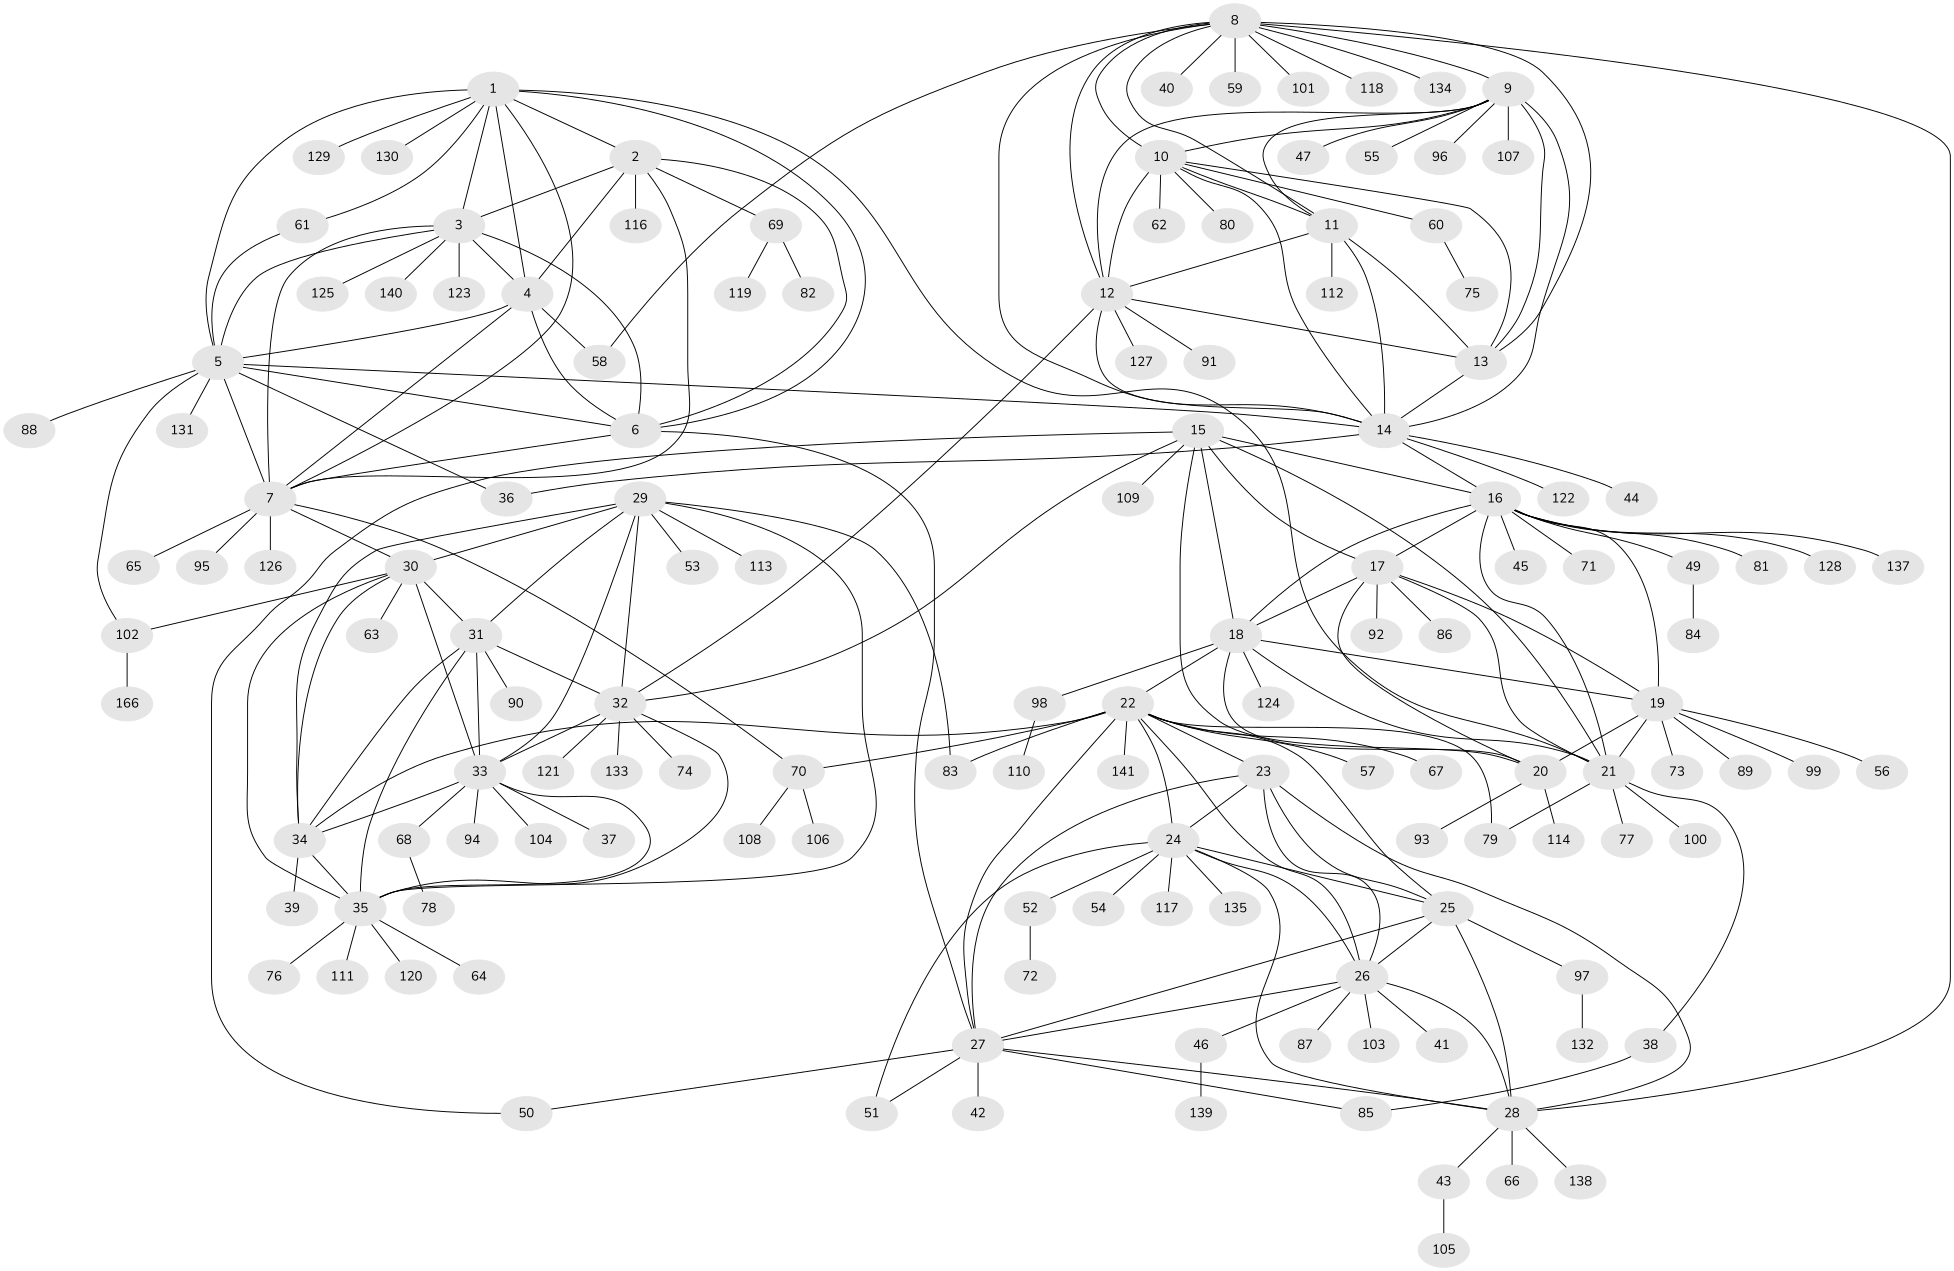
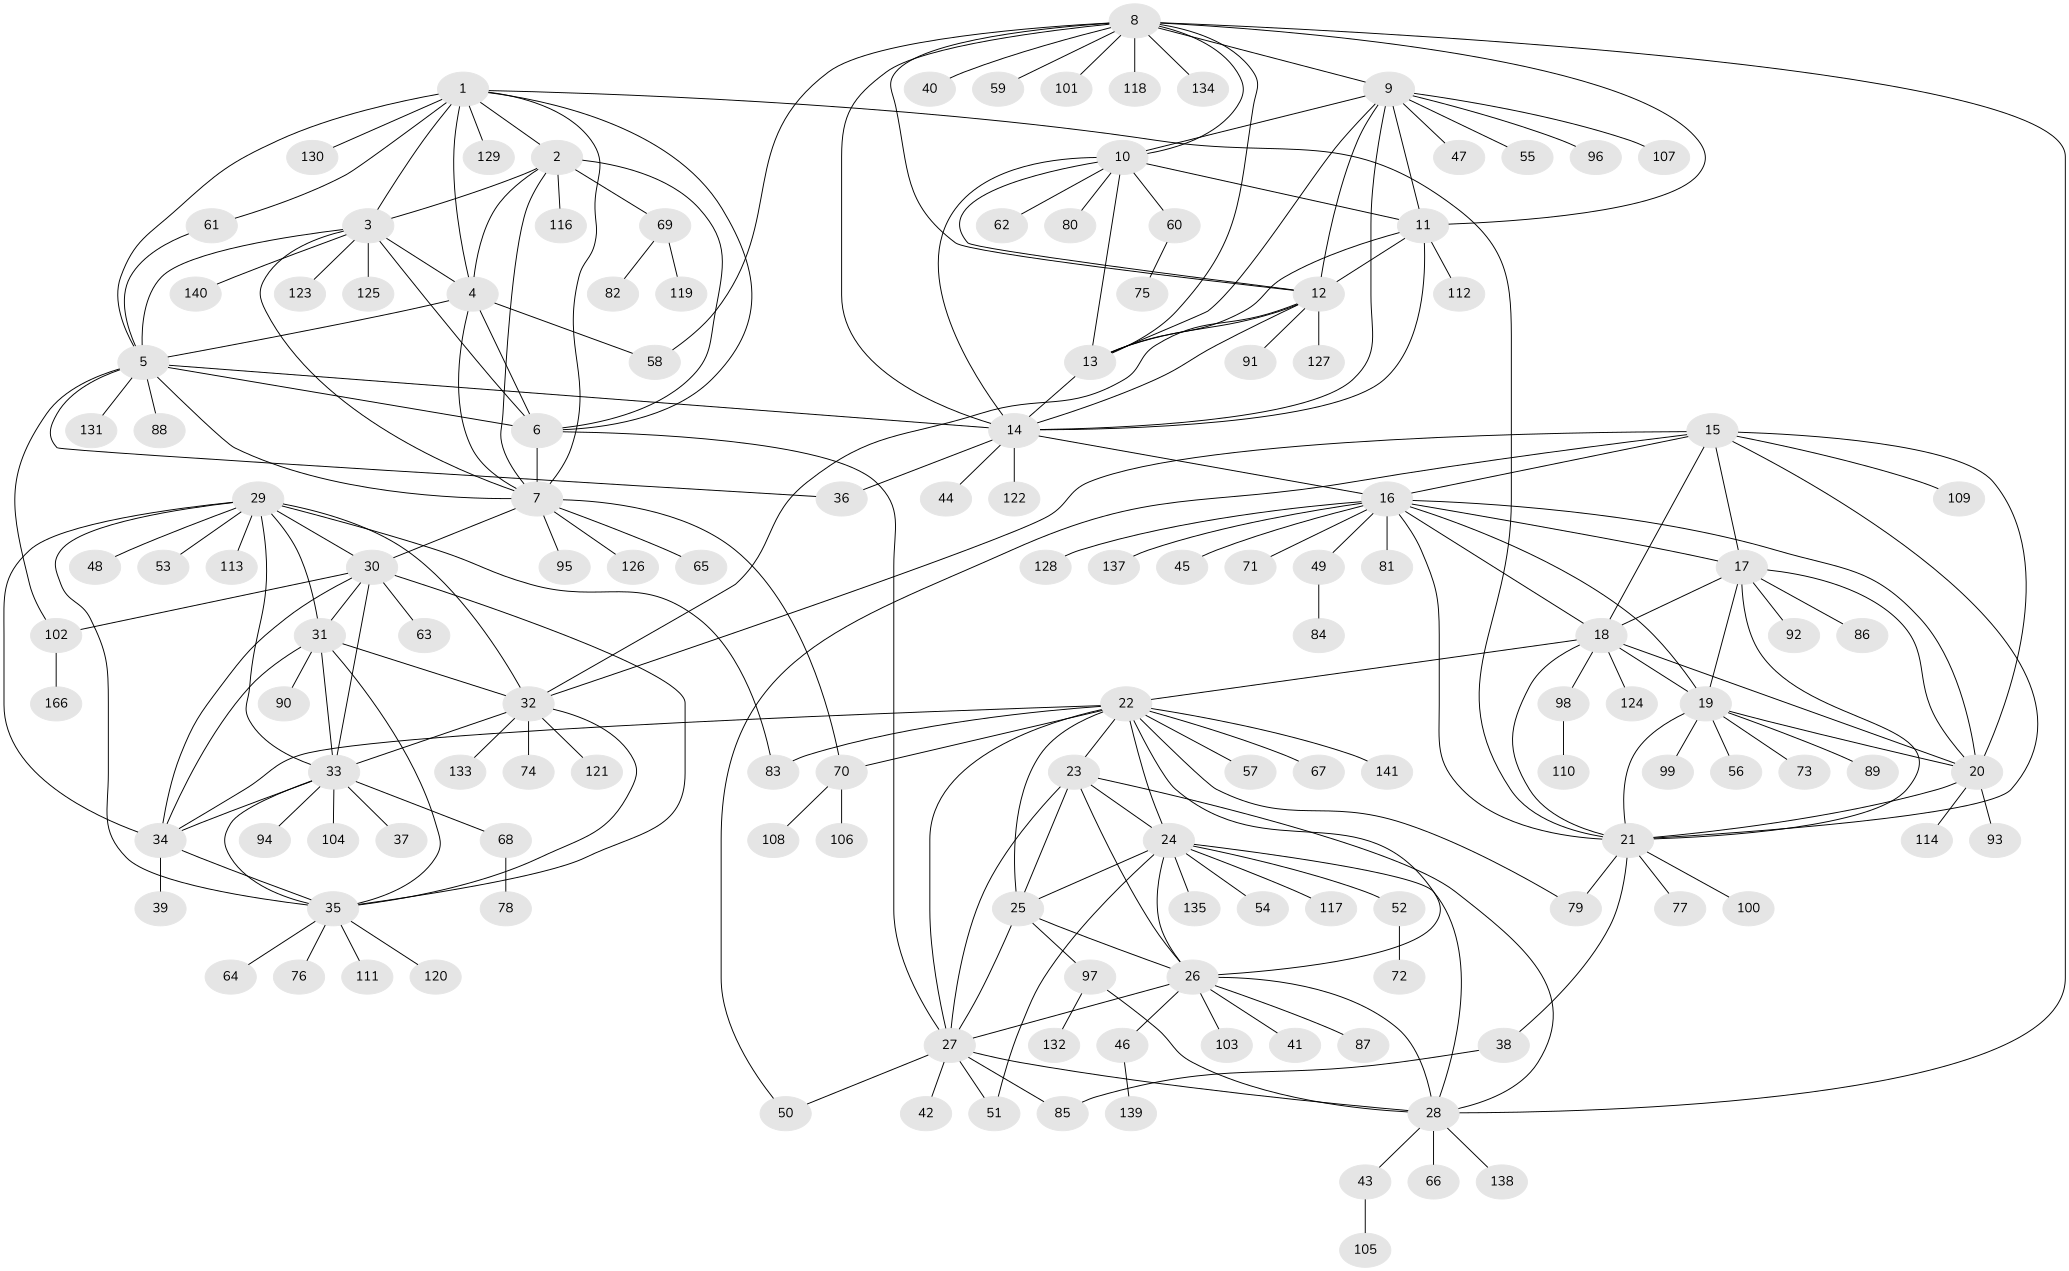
  graph {
    fontname=Nunito
    node [color=gray90 fontname=Nunito style=filled]
    edge [fontname=Nunito]
    1
    2
    3
    4
    5
    6
    7
    21
    61
    129
    130
    69
    116
    123
    125
    140
    58
    14
    36
    88
    102
    131
    27
    30
    65
    70
    95
    126
    38
    77
    79
    100
    82
    119
    16
    44
    122
    n38 [label=166]
    28
    50
    42
    51
    85
    34
    31
    33
    35
    63
    106
    108
    8
    9
    10
    11
    12
    13
    40
    59
    101
    118
    134
    47
    55
    96
    107
    60
    62
    80
    112
    32
    91
    127
    43
    66
    138
    75
    74
    121
    133
    17
    18
    19
    20
    45
    49
    71
    81
    128
    137
    15
    109
    86
    92
    22
    98
    124
    56
    73
    89
    99
    93
    114
    84
    23
    24
    25
    26
    57
    67
    83
    141
    110
    52
    54
    117
    135
    97
    41
    46
    87
    103
    39
    72
    132
    139
    105
    29
+   48
    53
    113
    90
    37
    68
    94
    104
    64
    76
    111
    120
    78
    1 -- 2
    1 -- 3
    1 -- 4
    1 -- 5
    1 -- 6
    1 -- 7
    1 -- 21
    1 -- 61
    1 -- 129
    1 -- 130
    2 -- 3
    2 -- 4
    2 -- 6
    2 -- 7
    2 -- 69
    2 -- 116
    3 -- 4
    3 -- 5
    3 -- 6
    3 -- 7
    3 -- 123
    3 -- 125
    3 -- 140
    4 -- 5
    4 -- 6
    4 -- 7
    4 -- 58
    5 -- 6
    5 -- 7
    5 -- 14
    5 -- 36
    5 -- 88
    5 -- 102
    5 -- 131
    6 -- 7
    6 -- 27
    7 -- 30
    7 -- 65
    7 -- 70
    7 -- 95
    7 -- 126
    21 -- 38
    21 -- 77
    21 -- 79
    21 -- 100
    61 -- 5
    69 -- 82
    69 -- 119
    14 -- 36
    14 -- 16
    14 -- 44
    14 -- 122
    102 -- n38
    27 -- 28
    27 -- 50
    27 -- 42
    27 -- 51
    27 -- 85
    30 -- 102
    30 -- 34
    30 -- 31
    30 -- 33
    30 -- 35
    30 -- 63
    70 -- 106
    70 -- 108
    38 -- 85
    16 -- 21
    16 -- 17
    16 -- 18
    16 -- 19
+   16 -- 20
    16 -- 45
    16 -- 49
    16 -- 71
    16 -- 81
    16 -- 128
    16 -- 137
    28 -- 43
    28 -- 66
    28 -- 138
    34 -- 35
    34 -- 39
    31 -- 34
    31 -- 33
    31 -- 35
    31 -- 32
    31 -- 90
    33 -- 34
    33 -- 35
    33 -- 37
    33 -- 68
    33 -- 94
    33 -- 104
    35 -- 64
    35 -- 76
    35 -- 111
    35 -- 120
    8 -- 58
    8 -- 14
    8 -- 28
    8 -- 9
    8 -- 10
    8 -- 11
    8 -- 12
    8 -- 13
    8 -- 40
    8 -- 59
    8 -- 101
    8 -- 118
    8 -- 134
    9 -- 14
    9 -- 10
    9 -- 11
    9 -- 12
    9 -- 13
    9 -- 47
    9 -- 55
    9 -- 96
    9 -- 107
    10 -- 14
    10 -- 11
    10 -- 12
    10 -- 13
    10 -- 60
    10 -- 62
    10 -- 80
    11 -- 14
    11 -- 12
    11 -- 13
    11 -- 112
    12 -- 14
    12 -- 13
    12 -- 32
    12 -- 91
    12 -- 127
    13 -- 14
    60 -- 75
    32 -- 33
    32 -- 35
    32 -- 74
    32 -- 121
    32 -- 133
    43 -- 105
    17 -- 21
    17 -- 18
    17 -- 19
    17 -- 20
    17 -- 86
    17 -- 92
    18 -- 21
    18 -- 19
    18 -- 20
    18 -- 22
    18 -- 98
    18 -- 124
    19 -- 21
    19 -- 20
    19 -- 56
    19 -- 73
    19 -- 89
    19 -- 99
+   20 -- 21
    20 -- 93
    20 -- 114
    49 -- 84
    15 -- 21
    15 -- 16
    15 -- 50
    15 -- 32
    15 -- 17
    15 -- 18
    15 -- 20
    15 -- 109
    22 -- 27
    22 -- 70
    22 -- 79
    22 -- 34
    22 -- 23
    22 -- 24
    22 -- 25
    22 -- 26
    22 -- 57
    22 -- 67
    22 -- 83
    22 -- 141
    98 -- 110
    23 -- 27
    23 -- 28
    23 -- 24
    23 -- 25
    23 -- 26
    24 -- 28
    24 -- 51
    24 -- 25
    24 -- 26
    24 -- 52
    24 -- 54
    24 -- 117
    24 -- 135
    25 -- 27
-   25 -- 28
+   97 -- 28
    25 -- 26
    25 -- 97
    26 -- 27
    26 -- 28
    26 -- 41
    26 -- 46
    26 -- 87
    26 -- 103
    52 -- 72
    97 -- 132
    46 -- 139
    29 -- 30
    29 -- 34
    29 -- 31
    29 -- 33
    29 -- 35
    29 -- 32
    29 -- 83
+   29 -- 48
    29 -- 53
    29 -- 113
    68 -- 78
  }
